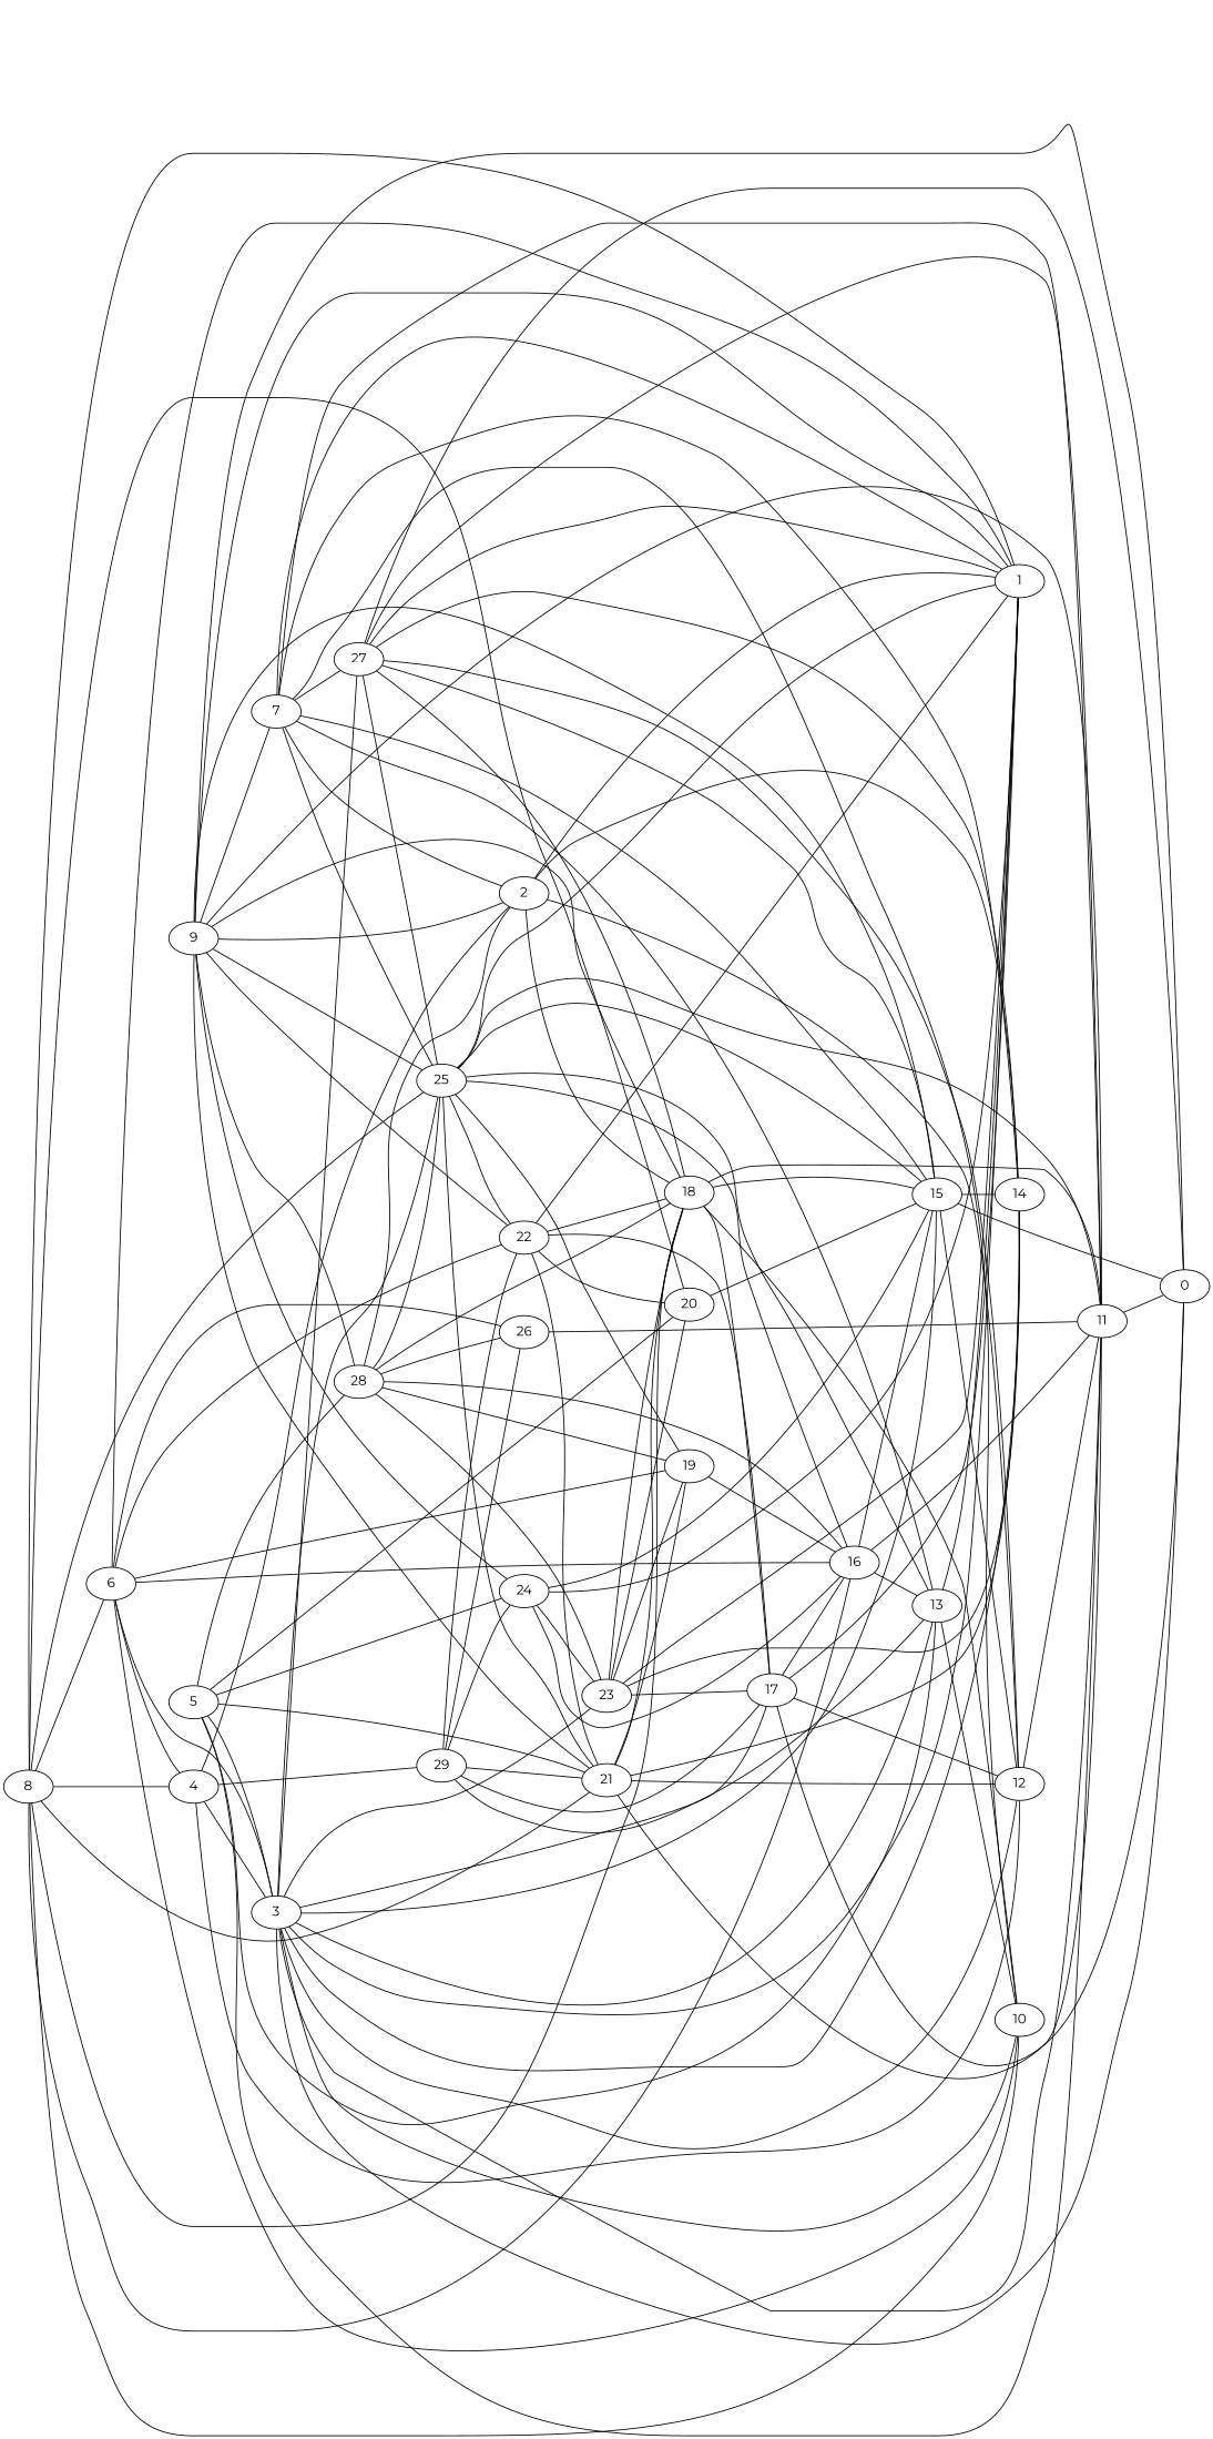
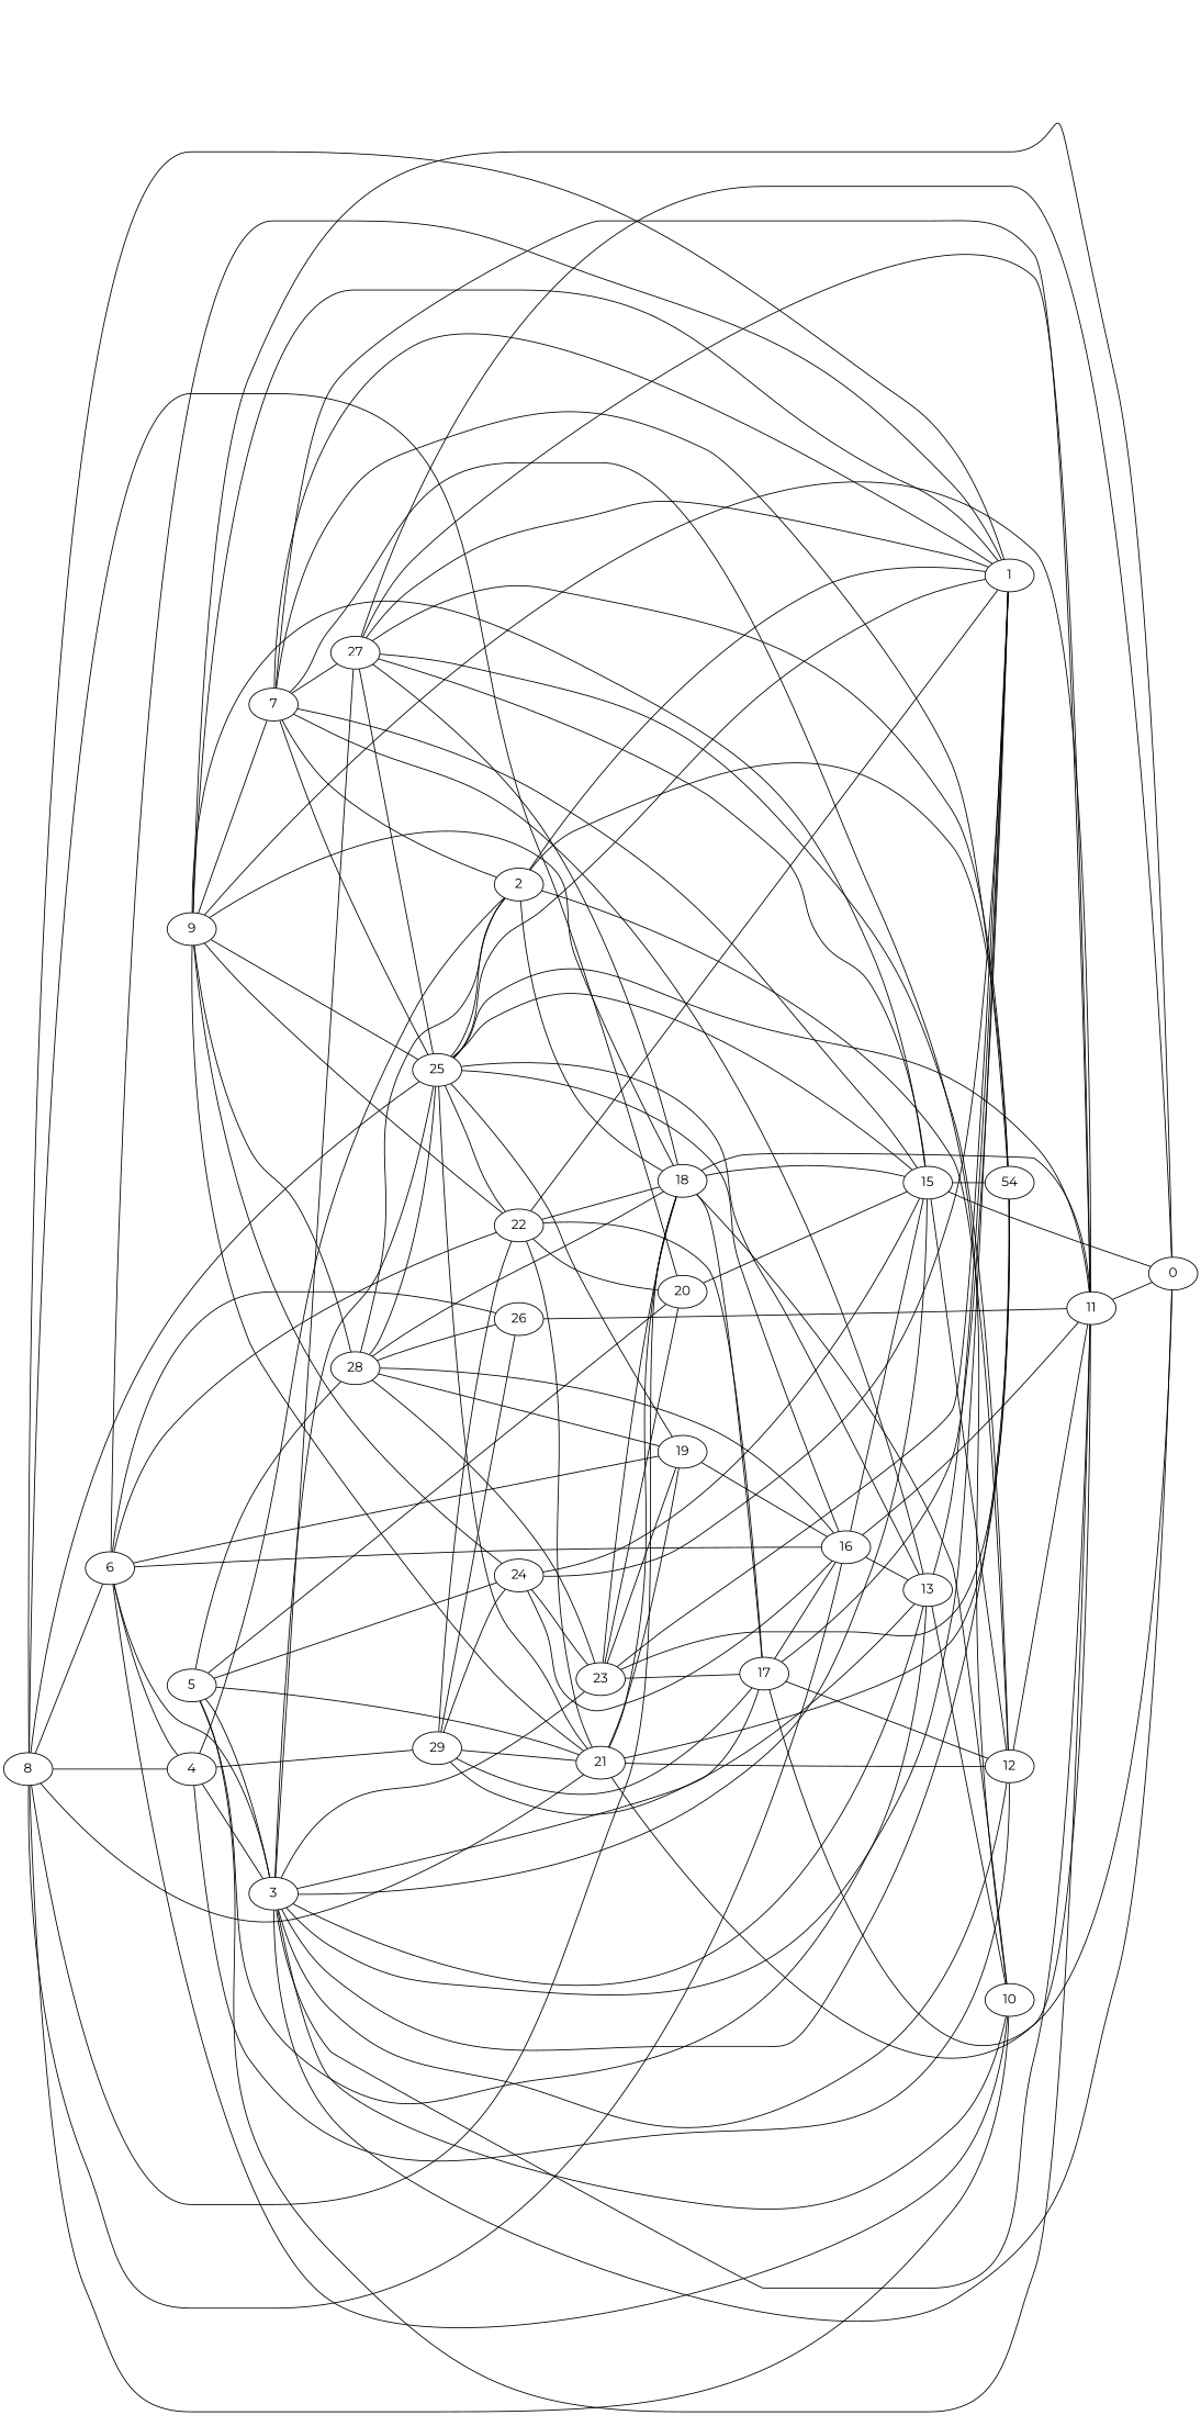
  digraph {
    fontname=Montserrat
    rankdir=LR
    node [fontname=Montserrat]
    edge [color=black dir=none fontname=Montserrat]
    27
    12
-   14
+   14 [label=54]
    15
    0
    18
    1
    25
    11
    10
    17
    7
    13
    2
    21
    22
    16
    19
    29
    24
    26
    23
    20
    9
    28
    5
    3
    4
    6
    8
    subgraph sub_1 {
      27
      12
      14
      15
      0
      18
      1
      25
      11
      10
      17
      7
      13
      2
      21
      22
      16
      19
      29
      24
      26
      23
      20
      9
      28
      5
      3
      4
      6
      8
    }
    27 -> 12
    27 -> 14
    27 -> 15
    27 -> 0
    27 -> 18
    27 -> 1
    27 -> 25
    27 -> 11
    12 -> 11
    15 -> 12
    15 -> 14
    15 -> 0
    18 -> 15
    18 -> 11
    18 -> 10
    18 -> 17
    25 -> 15
    25 -> 1
    25 -> 11
    25 -> 13
-   9 -> 2
+   25 -> 2
    25 -> 21
    25 -> 22
    25 -> 16
    25 -> 19
    11 -> 0
    17 -> 12
    17 -> 0
    17 -> 1
    17 -> 16
    7 -> 27
    7 -> 14
    7 -> 15
    7 -> 1
    7 -> 25
    7 -> 11
    7 -> 10
    7 -> 13
    7 -> 2
    13 -> 1
    13 -> 10
    2 -> 12
    2 -> 14
    2 -> 18
    2 -> 1
    21 -> 12
    21 -> 14
    21 -> 18
    21 -> 11
    21 -> 19
    22 -> 18
    22 -> 1
    22 -> 17
    22 -> 21
    22 -> 20
    16 -> 15
    16 -> 11
    16 -> 13
    19 -> 16
    29 -> 17
    29 -> 13
    29 -> 21
    29 -> 22
    29 -> 24
    29 -> 26
    24 -> 15
    24 -> 1
    24 -> 16
    24 -> 23
    26 -> 11
    23 -> 14
    23 -> 18
    23 -> 1
    23 -> 17
    23 -> 19
    23 -> 20
    20 -> 15
    9 -> 15
    9 -> 0
    9 -> 18
    9 -> 1
    9 -> 25
    9 -> 11
    9 -> 7
    9 -> 21
    9 -> 22
    9 -> 24
    9 -> 28
    28 -> 18
    28 -> 25
    28 -> 2
    28 -> 16
    28 -> 19
    28 -> 26
    28 -> 23
    5 -> 11
    5 -> 13
    5 -> 21
    5 -> 24
    5 -> 20
    5 -> 28
    5 -> 3
    3 -> 27
    3 -> 12
    3 -> 14
    3 -> 15
    3 -> 0
    3 -> 1
    3 -> 25
    3 -> 11
    3 -> 10
    3 -> 17
    3 -> 13
    3 -> 23
    4 -> 12
    4 -> 2
    4 -> 29
    4 -> 3
    6 -> 1
    6 -> 10
    6 -> 22
    6 -> 16
    6 -> 19
    6 -> 26
    6 -> 3
    6 -> 4
    8 -> 18
    8 -> 1
    8 -> 25
    8 -> 10
    8 -> 21
    8 -> 16
    8 -> 20
    8 -> 4
    8 -> 6
  }
